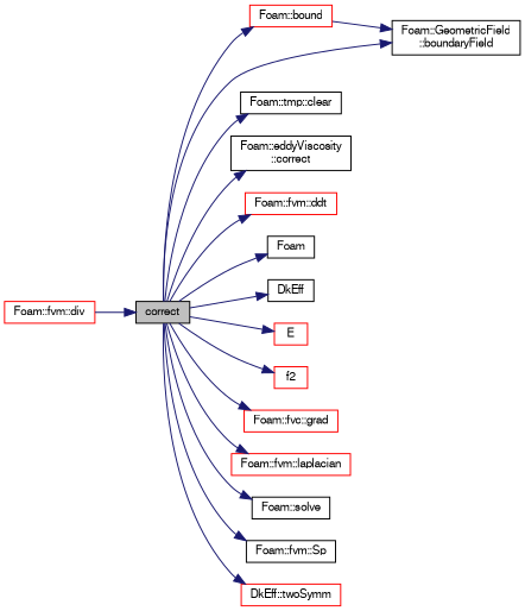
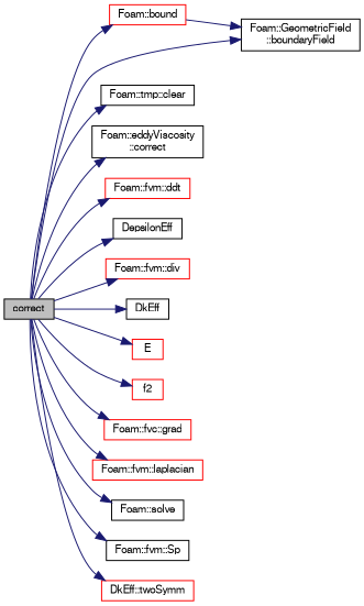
  digraph {
    rankdir=LR
    node [color=black fontname=FreeSans fontsize=10 shape=record]
    edge [color=midnightblue fontname=FreeSans fontsize=10 labelfontname=FreeSans labelfontsize=10 style=solid]
    n1 [fillcolor=grey75 fontcolor=black height=0.2 label=correct style=filled width=0.4]
    n2 [color=red height=0.2 label="Foam::bound" width=0.4]
    n3 [height=0.2 label="Foam::GeometricField\l::boundaryField" width=0.4]
    n4 [height=0.2 label="Foam::tmp::clear" width=0.4]
    n5 [height=0.2 label="Foam::eddyViscosity\l::correct" width=0.4]
    n6 [color=red height=0.2 label="Foam::fvm::ddt" width=0.4]
-   n7 [height=0.2 label=Foam width=0.4]
+   n7 [height=0.2 label=DepsilonEff width=0.4]
    n8 [color=red height=0.2 label="Foam::fvm::div" width=0.4]
    n9 [height=0.2 label=DkEff width=0.4]
    n10 [color=red height=0.2 label=E width=0.4]
    n11 [color=red height=0.2 label=f2 width=0.4]
    n12 [color=red height=0.2 label="Foam::fvc::grad" width=0.4]
    n13 [color=red height=0.2 label="Foam::fvm::laplacian" width=0.4]
    n14 [height=0.2 label="Foam::solve" width=0.4]
    n15 [height=0.2 label="Foam::fvm::Sp" width=0.4]
    n16 [color=red height=0.2 label="DkEff::twoSymm" width=0.4]
    n1 -> n2
    n1 -> n3
    n1 -> n4
    n1 -> n5
    n1 -> n6
    n1 -> n7
-   n8 -> n1
+   n1 -> n8
    n1 -> n9
    n1 -> n10
    n1 -> n11
    n1 -> n12
    n1 -> n13
    n1 -> n14
    n1 -> n15
    n1 -> n16
    n2 -> n3
  }
